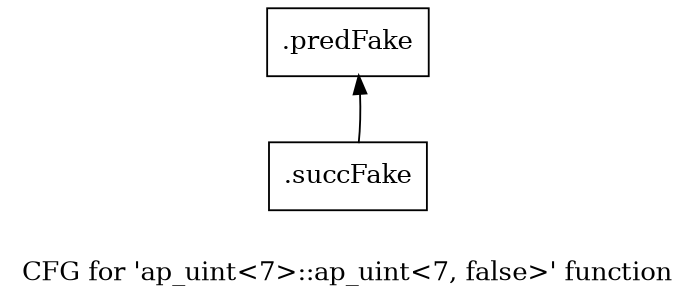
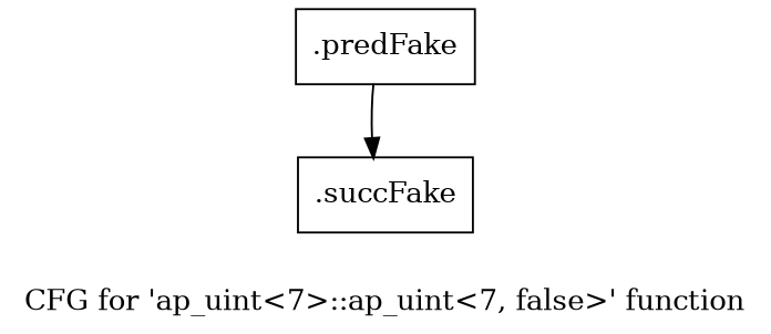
  digraph {
    label="CFG for 'ap_uint\<7\>::ap_uint\<7, false\>' function"
    node [shape=record]
    n1 [label="{.predFake}"]
    n2 [filename="/mnt/xilinx/Vitis_HLS/2021.2/include/ap_int.h" label="{.succFake}" linenumber=291]
-   n2 -> n1 [execusionnum=1296 filename="/mnt/xilinx/Vitis_HLS/2021.2/include/ap_int.h"]
+   n1 -> n2 [execusionnum=1296 filename="/mnt/xilinx/Vitis_HLS/2021.2/include/ap_int.h"]
  }
